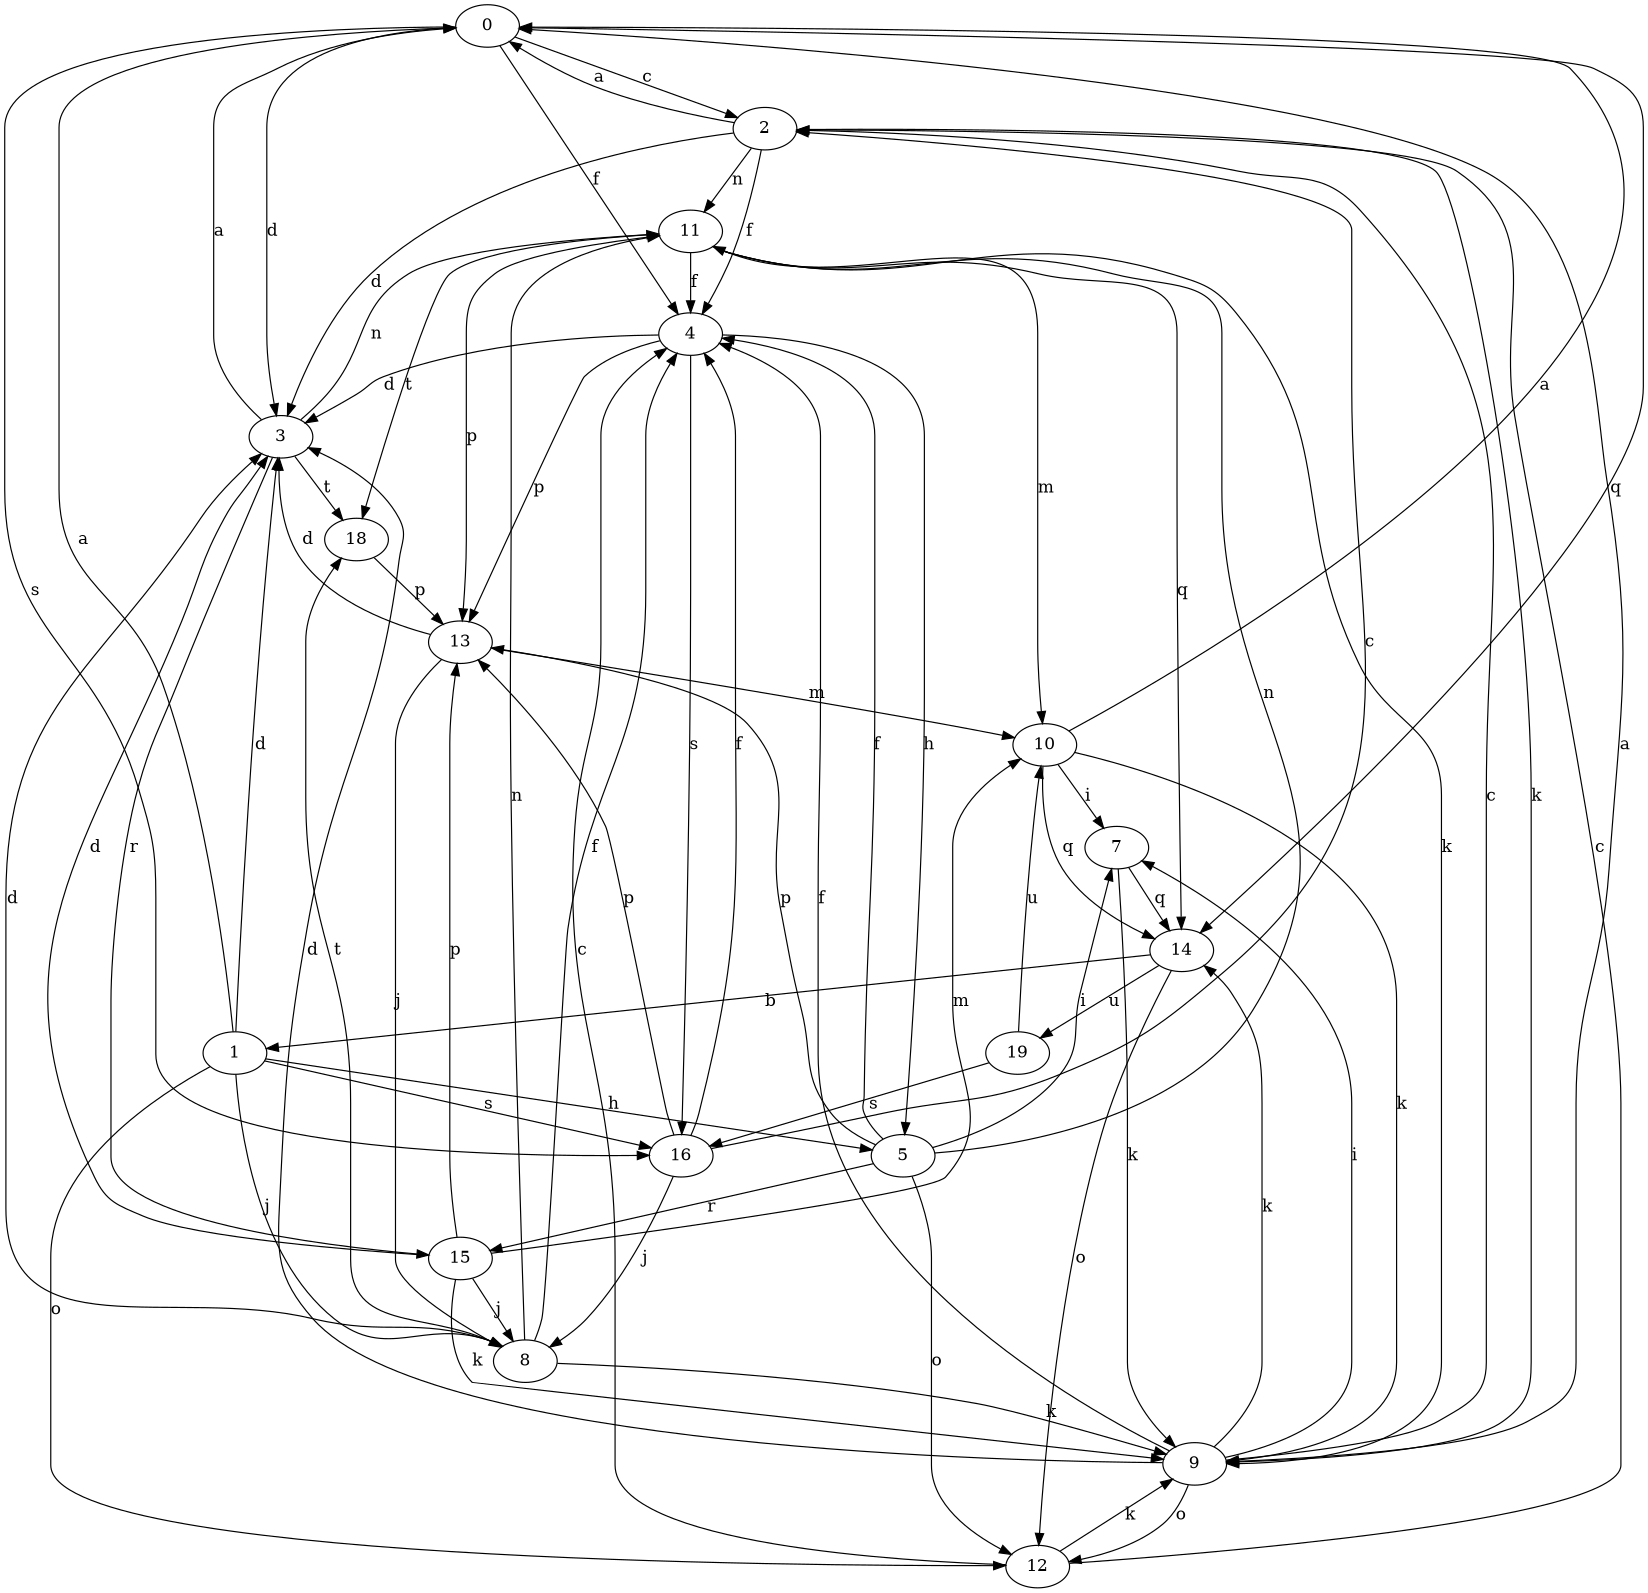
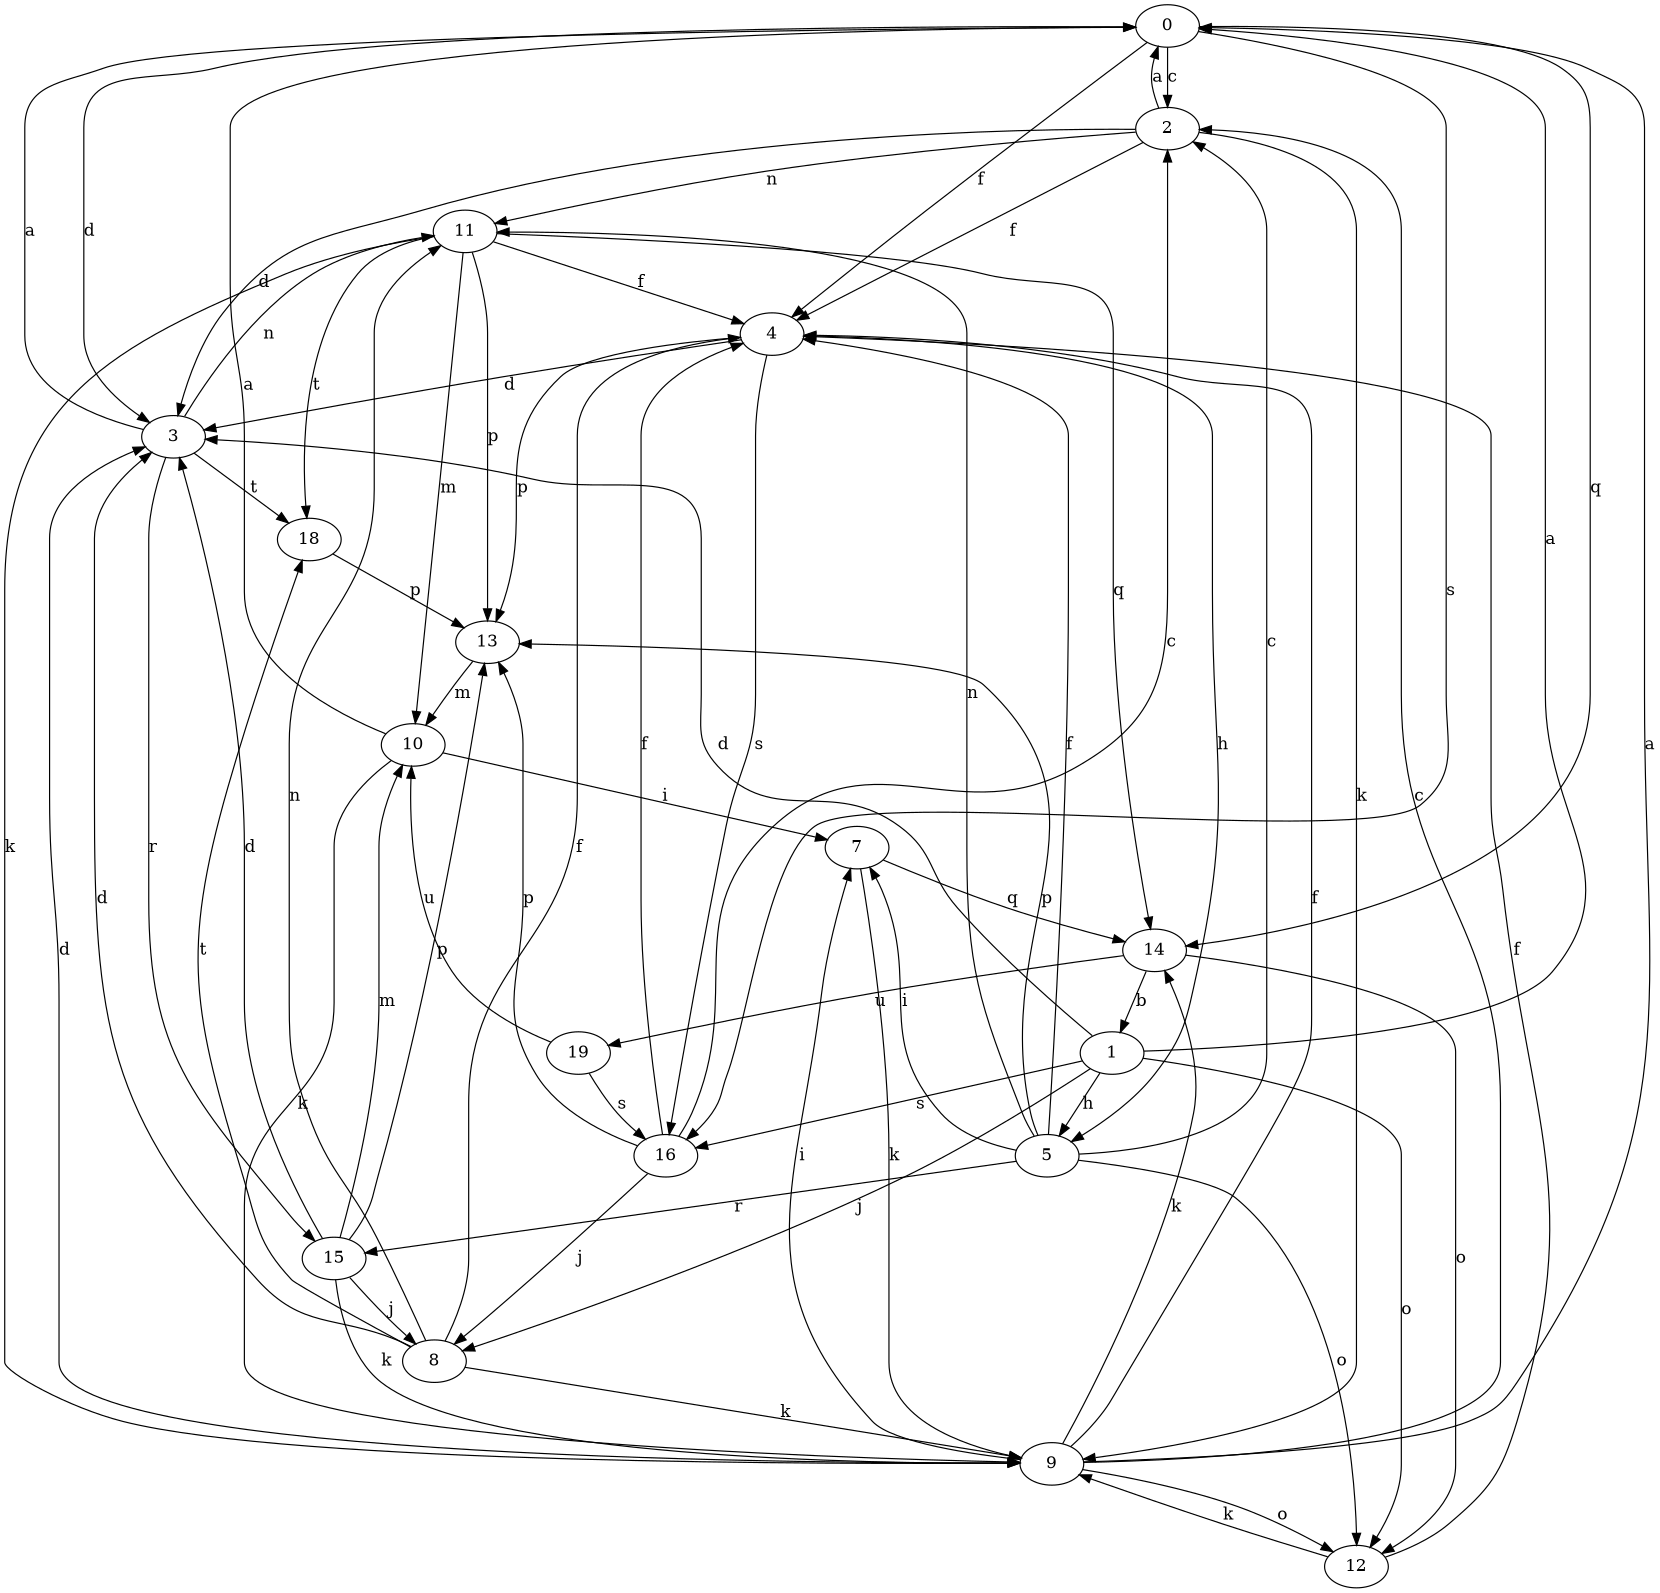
  strict digraph {
    0
    2
    3
    4
    14
    16
    9
    11
    15
    n10 [label=18]
    5
    13
    1
    12
    19
    8
    7
    10
    0 -> 2 [label=c]
    0 -> 3 [label=d]
    0 -> 4 [label=f]
    0 -> 14 [label=q]
    0 -> 16 [label=s]
    2 -> 0 [label=a]
    2 -> 3 [label=d]
    2 -> 4 [label=f]
    2 -> 9 [label=k]
    2 -> 11 [label=n]
    3 -> 0 [label=a]
    3 -> 11 [label=n]
    3 -> 15 [label=r]
    3 -> n10 [label=t]
    4 -> 3 [label=d]
    4 -> 16 [label=s]
    4 -> 5 [label=h]
    4 -> 13 [label=p]
    14 -> 1 [label=b]
    14 -> 12 [label=o]
    14 -> 19 [label=u]
    16 -> 2 [label=c]
    16 -> 4 [label=f]
    16 -> 13 [label=p]
    16 -> 8 [label=j]
    9 -> 0 [label=a]
    9 -> 2 [label=c]
    9 -> 3 [label=d]
    9 -> 4 [label=f]
    9 -> 14 [label=k]
    9 -> 12 [label=o]
    9 -> 7 [label=i]
    11 -> 4 [label=f]
    11 -> 14 [label=q]
    11 -> 9 [label=k]
    11 -> n10 [label=t]
    11 -> 13 [label=p]
    11 -> 10 [label=m]
    15 -> 3 [label=d]
    15 -> 9 [label=k]
    15 -> 13 [label=p]
    15 -> 8 [label=j]
    15 -> 10 [label=m]
    n10 -> 13 [label=p]
    5 -> 4 [label=f]
    5 -> 11 [label=n]
    5 -> 15 [label=r]
    5 -> 13 [label=p]
    5 -> 12 [label=o]
    5 -> 7 [label=i]
-   13 -> 3 [label=d]
-   13 -> 8 [label=j]
    13 -> 10 [label=m]
    1 -> 0 [label=a]
    1 -> 3 [label=d]
    1 -> 16 [label=s]
    1 -> 5 [label=h]
    1 -> 12 [label=o]
    1 -> 8 [label=j]
-   12 -> 2 [label=c]
-   12 -> 4 [label=c]
+   5 -> 2 [label=c]
+   12 -> 4 [label=f]
    12 -> 9 [label=k]
    19 -> 16 [label=s]
    19 -> 10 [label=u]
    8 -> 3 [label=d]
    8 -> 4 [label=f]
    8 -> 9 [label=k]
    8 -> 11 [label=n]
    8 -> n10 [label=t]
    7 -> 14 [label=q]
    7 -> 9 [label=k]
    10 -> 0 [label=a]
-   10 -> 14 [label=q]
    10 -> 9 [label=k]
    10 -> 7 [label=i]
  }
